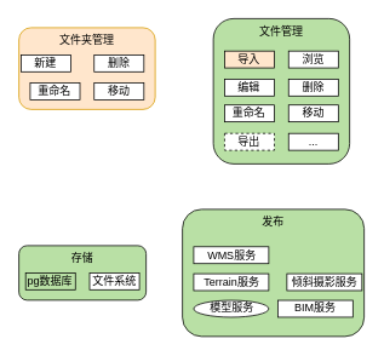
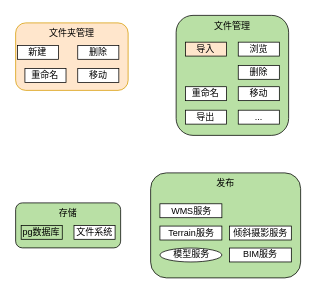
  <mxCell id="0" />
  <mxCell id="1" parent="0" />
  <mxCell id="2" value="" style="group" parent="1" vertex="1" connectable="0"><mxGeometry x="20" y="30" width="150" height="90" as="geometry" /></mxCell>
  <mxCell id="3" value="文件夹管理" style="rounded=1;whiteSpace=wrap;html=1;fillColor=#ffe6cc;strokeColor=#d79b00;verticalAlign=top;" parent="2" vertex="1"><mxGeometry width="150" height="90" as="geometry" /></mxCell>
  <mxCell id="4" value="重命名" style="rounded=0;whiteSpace=wrap;html=1;" parent="2" vertex="1"><mxGeometry x="12.396" y="60.952" width="54.783" height="18.571" as="geometry" /></mxCell>
  <mxCell id="5" value="移动" style="rounded=0;whiteSpace=wrap;html=1;" parent="2" vertex="1"><mxGeometry x="82.831" y="60.952" width="54.783" height="18.571" as="geometry" /></mxCell>
  <mxCell id="6" value="新建" style="rounded=0;whiteSpace=wrap;html=1;" parent="2" vertex="1"><mxGeometry x="2.396" y="29.999" width="54.783" height="18.571" as="geometry" /></mxCell>
  <mxCell id="7" value="删除" style="rounded=0;whiteSpace=wrap;html=1;" parent="2" vertex="1"><mxGeometry x="82.831" y="29.999" width="54.783" height="18.571" as="geometry" /></mxCell>
  <mxCell id="8" value="" style="group" parent="1" vertex="1" connectable="0"><mxGeometry x="234" y="20" width="150" height="160" as="geometry" /></mxCell>
  <mxCell id="9" value="文件管理" style="rounded=1;whiteSpace=wrap;html=1;fillColor=#B9E0A5;verticalAlign=top;" parent="8" vertex="1"><mxGeometry width="150" height="160" as="geometry" /></mxCell>
  <mxCell id="10" value="删除" style="rounded=0;whiteSpace=wrap;html=1;" parent="8" vertex="1"><mxGeometry x="82.831" y="66.662" width="54.783" height="18.571" as="geometry" /></mxCell>
  <mxCell id="11" value="浏览" style="rounded=0;whiteSpace=wrap;html=1;" parent="8" vertex="1"><mxGeometry x="82.831" y="35.709" width="54.783" height="18.571" as="geometry" /></mxCell>
  <mxCell id="12" value="重命名" style="rounded=0;whiteSpace=wrap;html=1;" parent="8" vertex="1"><mxGeometry x="12.396" y="95.122" width="54.783" height="18.571" as="geometry" /></mxCell>
  <mxCell id="13" value="移动" style="rounded=0;whiteSpace=wrap;html=1;" parent="8" vertex="1"><mxGeometry x="82.831" y="95.122" width="54.783" height="18.571" as="geometry" /></mxCell>
- <mxCell id="14" value="编辑" style="rounded=0;whiteSpace=wrap;html=1;" parent="8" vertex="1"><mxGeometry x="12.396" y="66.662" width="54.783" height="18.571" as="geometry" /></mxCell>
- <mxCell id="15" value="导出" style="rounded=0;whiteSpace=wrap;html=1;dashed=1;" parent="8" vertex="1"><mxGeometry x="12.396" y="126.432" width="54.783" height="18.571" as="geometry" /></mxCell>
+ <mxCell id="15" value="导出" style="rounded=0;whiteSpace=wrap;html=1;" parent="8" vertex="1"><mxGeometry x="12.396" y="126.432" width="54.783" height="18.571" as="geometry" /></mxCell>
  <mxCell id="16" value="..." style="rounded=0;whiteSpace=wrap;html=1;" parent="8" vertex="1"><mxGeometry x="82.831" y="126.432" width="54.783" height="18.571" as="geometry" /></mxCell>
  <mxCell id="17" value="导入" style="rounded=0;whiteSpace=wrap;html=1;fillColor=#ffe6cc;" parent="8" vertex="1"><mxGeometry x="12.396" y="35.709" width="54.783" height="18.571" as="geometry" /></mxCell>
  <mxCell id="18" value="" style="group" parent="1" vertex="1" connectable="0"><mxGeometry x="200" y="230" width="200" height="140" as="geometry" /></mxCell>
  <mxCell id="19" value="发布" style="rounded=1;whiteSpace=wrap;html=1;fillColor=#B9E0A5;verticalAlign=top;" parent="18" vertex="1"><mxGeometry width="200" height="140" as="geometry" /></mxCell>
  <mxCell id="20" value="WMS服务" style="rounded=0;html=1;imageHeight=24;imageWidth=28;" parent="18" vertex="1"><mxGeometry x="12.4" y="41.22" width="82.6" height="18.57" as="geometry" /></mxCell>
  <mxCell id="21" value="Terrain服务" style="rounded=0;html=1;imageHeight=24;imageWidth=28;" parent="18" vertex="1"><mxGeometry x="12.4" y="70.93" width="82.6" height="18.57" as="geometry" /></mxCell>
- <mxCell id="22" value="倾斜摄影服务" style="rounded=0;html=1;imageHeight=24;imageWidth=28;" parent="18" vertex="1"><mxGeometry x="115" y="70.92" width="82.6" height="18.57" as="geometry" /></mxCell>
+ <mxCell id="22" value="倾斜摄影服务" style="rounded=0;html=1;imageHeight=24;imageWidth=28;" parent="18" vertex="1"><mxGeometry x="105" y="70.92" width="82.6" height="18.57" as="geometry" /></mxCell>
  <mxCell id="23" value="模型服务" style="ellipse;html=1;imageHeight=24;imageWidth=28;" parent="18" vertex="1"><mxGeometry x="12.4" y="100.21" width="82.6" height="18.57" as="geometry" /></mxCell>
  <mxCell id="24" value="BIM服务" style="rounded=0;html=1;imageHeight=24;imageWidth=28;" parent="18" vertex="1"><mxGeometry x="105" y="100.21" width="82.6" height="18.57" as="geometry" /></mxCell>
  <mxCell id="25" value="" style="group" parent="1" vertex="1" connectable="0"><mxGeometry x="20" y="270" width="140" height="60" as="geometry" /></mxCell>
  <mxCell id="26" value="存储" style="rounded=1;whiteSpace=wrap;html=1;fillColor=#B9E0A5;verticalAlign=top;" parent="25" vertex="1"><mxGeometry width="140" height="60" as="geometry" /></mxCell>
  <mxCell id="27" value="pg数据库" style="rounded=0;whiteSpace=wrap;html=1;fillColor=#b9e0a5;" parent="25" vertex="1"><mxGeometry x="7.396" y="29.999" width="54.783" height="18.571" as="geometry" /></mxCell>
  <mxCell id="28" value="文件系统" style="rounded=0;whiteSpace=wrap;html=1;" parent="25" vertex="1"><mxGeometry x="77.831" y="29.999" width="54.783" height="18.571" as="geometry" /></mxCell>
